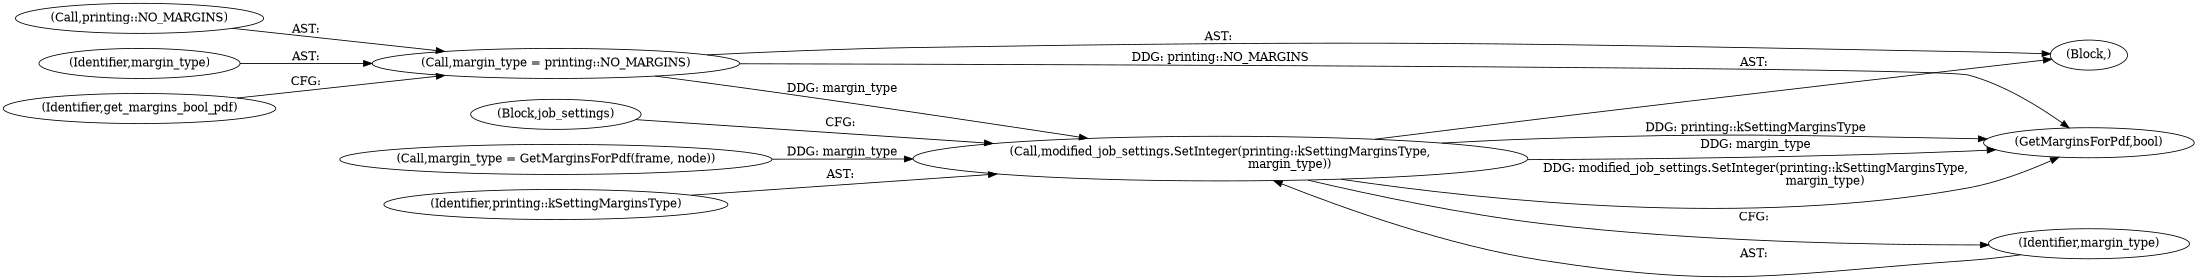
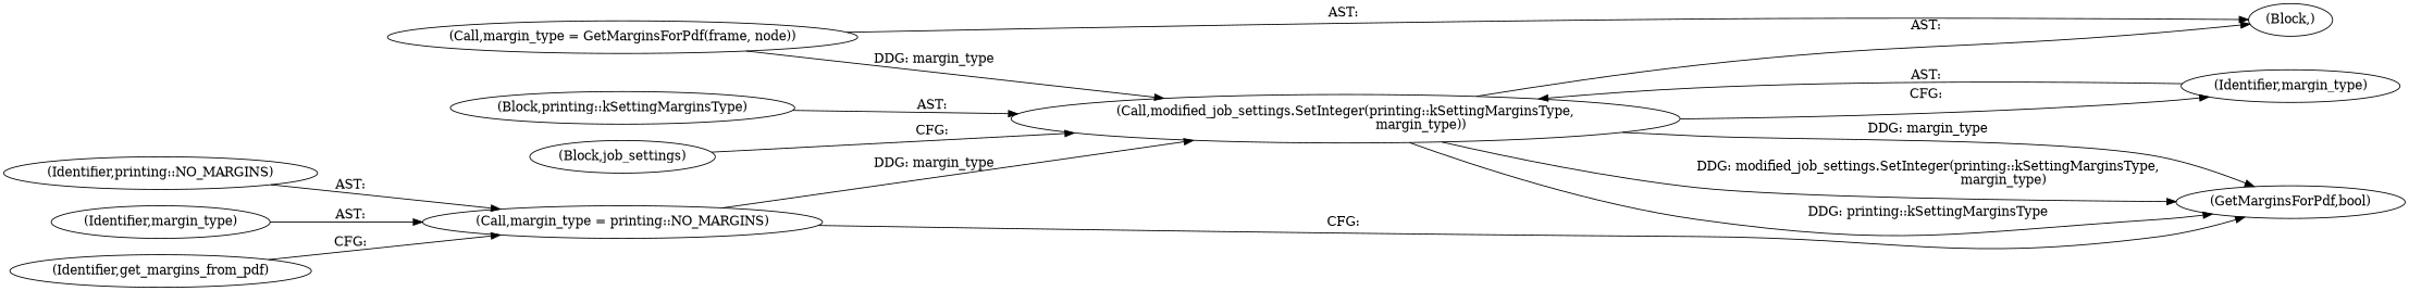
  digraph {
    rankdir=LR
    n1 [label="(Call,margin_type = printing::NO_MARGINS)"]
    n2 [label="(Call,modified_job_settings.SetInteger(printing::kSettingMarginsType,\n                                     margin_type))"]
    n3 [label="(GetMarginsForPdf,bool)"]
    n4 [label="(Block,)"]
    n5 [label="(Identifier,margin_type)"]
-   n6 [label="(Call,printing::NO_MARGINS)"]
+   n6 [label="(Identifier,printing::NO_MARGINS)"]
    n7 [label="(Identifier,margin_type)"]
-   n8 [label="(Identifier,printing::kSettingMarginsType)"]
+   n8 [label="(Block,printing::kSettingMarginsType)"]
    n9 [label="(Block,job_settings)"]
    n10 [label="(Call,margin_type = GetMarginsForPdf(frame, node))"]
-   n11 [label="(Identifier,get_margins_bool_pdf)"]
+   n11 [label="(Identifier,get_margins_from_pdf)"]
    n1 -> n2 [label="DDG: margin_type"]
-   n1 -> n3 [label="DDG: printing::NO_MARGINS"]
-   n1 -> n4 [label="AST: "]
+   n1 -> n3 [label="CFG: "]
+   n10 -> n4 [label="AST: "]
    n2 -> n3 [label="DDG: margin_type"]
    n2 -> n3 [label="DDG: modified_job_settings.SetInteger(printing::kSettingMarginsType,\n                                     margin_type)"]
    n2 -> n3 [label="DDG: printing::kSettingMarginsType"]
    n2 -> n4 [label="AST: "]
    n2 -> n5 [label="CFG: "]
    n5 -> n2 [label="AST: "]
    n6 -> n1 [label="AST: "]
    n7 -> n1 [label="AST: "]
    n8 -> n2 [label="AST: "]
    n9 -> n2 [label="CFG: "]
    n10 -> n2 [label="DDG: margin_type"]
    n11 -> n1 [label="CFG: "]
  }
